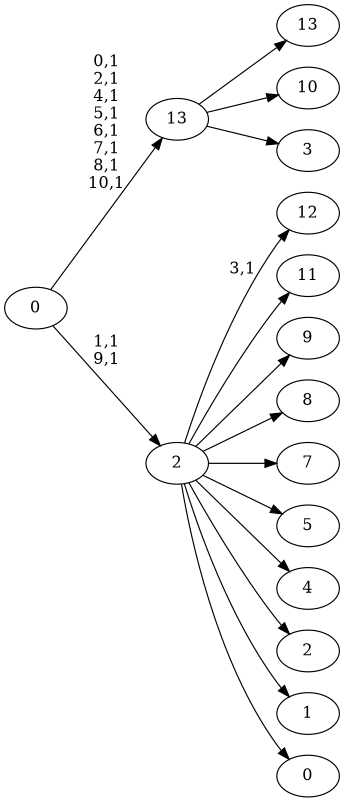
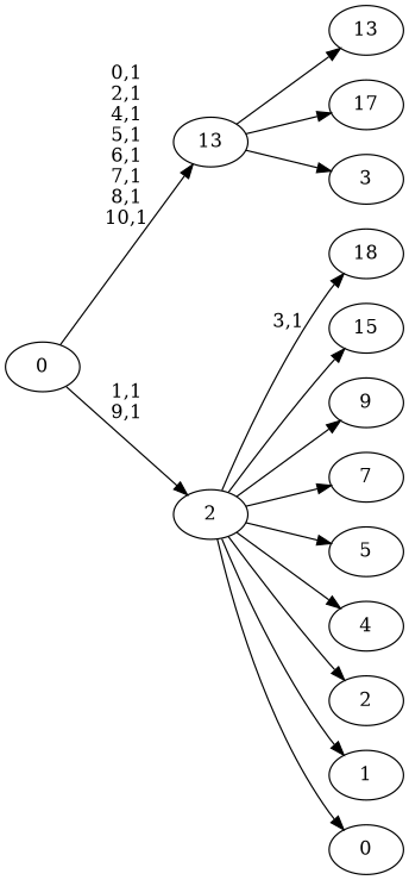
  digraph {
    fontname="DejaVu Serif"
    rankdir=LR
    node [fontname="DejaVu Serif"]
    edge [fontname="DejaVu Serif"]
    n1 [label=13]
-   n2 [label=12]
-   n3 [label=11]
-   n4 [label=10]
+   n2 [label=18]
+   n3 [label=15]
+   n4 [label=17]
    n5 [label=9]
-   n6 [label=8]
    n7 [label=7]
    n8 [label=5]
    n9 [label=4]
    n10 [label=3]
    13
    n12 [label=2]
    n13 [label=1]
    n14 [label=0]
    2
    0
    13 -> n1
    13 -> n4
    13 -> n10
    2 -> n2 [label="3,1"]
    2 -> n3
    2 -> n5
-   2 -> n6
    2 -> n7
    2 -> n8
    2 -> n9
    2 -> n12
    2 -> n13
    2 -> n14
    0 -> 13 [label="0,1\n2,1\n4,1\n5,1\n6,1\n7,1\n8,1\n10,1"]
    0 -> 2 [label="1,1\n9,1"]
  }
